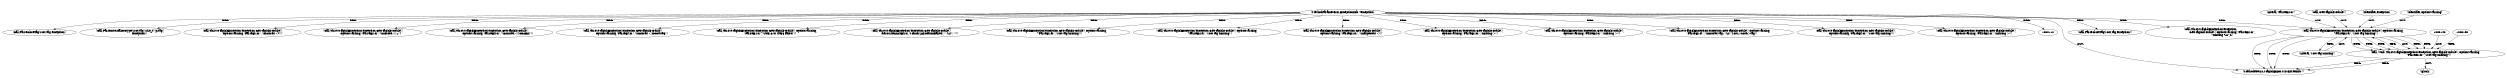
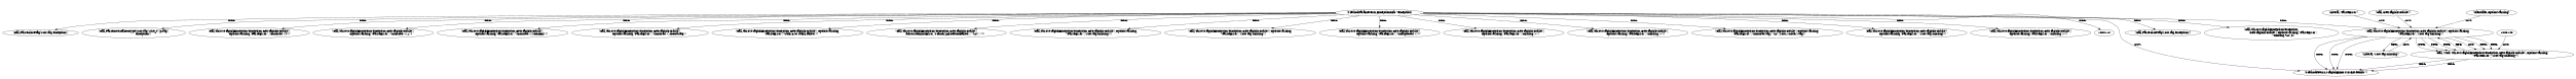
  digraph {
    n1 [label="(Call,ThrowMagickException(exception,GetMagickModule(),OptionWarning,\n        \"ParseError\",\"root tag missing\"))"]
    n2 [label="(Call,(void) ThrowMagickException(exception,GetMagickModule(),OptionWarning,\n        \"ParseError\",\"root tag missing\"))"]
    n3 [label="(MethodReturn,MagickExport XMLTreeInfo *)"]
    n4 [label="(Literal,\"root tag missing\")"]
-   n5 [label="(Block,)"]
    n6 [label="(MethodParameterIn,ExceptionInfo *exception)"]
    n7 [label="(Call,ParseCloseTag(root,tag,exception))"]
    n8 [label="(Call,ThrowMagickException(exception,\n                            GetMagickModule(),OptionWarning,\"ParseError\",\n                            \"missing %c\",c))"]
    n9 [label="(Call,ParseCloseTag(root,tag,exception))"]
    n10 [label="(Call,ParseInternalDoctype(root,tag,(size_t) (p-tag),\n                      exception))"]
    n11 [label="(Call,ThrowMagickException(exception,GetMagickModule(),\n                        OptionWarning,\"ParseError\",\"unclosed <?\"))"]
    n12 [label="(Call,ThrowMagickException(exception,GetMagickModule(),\n                  OptionWarning,\"ParseError\",\"unclosed <!--\"))"]
    n13 [label="(Call,ThrowMagickException(exception,GetMagickModule(),\n                    OptionWarning,\"ParseError\",\"unclosed <![CDATA[\"))"]
    n14 [label="(Call,ThrowMagickException(exception,GetMagickModule(),\n                      OptionWarning,\"ParseError\",\"unclosed <!DOCTYPE\"))"]
    n15 [label="(Call,ThrowMagickException(exception,GetMagickModule(),OptionWarning,\n        \"ParseError\",\"UTF16 to UTF8 failed\"))"]
    n16 [label="(Call,ThrowMagickException(exception,GetMagickModule(),\n                    ResourceLimitError,\"MemoryAllocationFailed\",\"`%s'\",\"\"))"]
    n17 [label="(Call,ThrowMagickException(exception,GetMagickModule(),OptionWarning,\n        \"ParseError\",\"root tag missing\"))"]
    n18 [label="(Call,ThrowMagickException(exception,GetMagickModule(),OptionWarning,\n        \"ParseError\",\"root tag missing\"))"]
    n19 [label="(Call,ThrowMagickException(exception,GetMagickModule(),\n                    OptionWarning,\"ParseError\",\"unexpected <\"))"]
    n20 [label="(Call,ThrowMagickException(exception,GetMagickModule(),\n                OptionWarning,\"ParseError\",\"missing >\"))"]
    n21 [label="(Call,ThrowMagickException(exception,GetMagickModule(),\n                  OptionWarning,\"ParseError\",\"missing >\"))"]
    n22 [label="(Call,ThrowMagickException(exception,GetMagickModule(),OptionWarning,\n    \"ParseError\",\"unclosed tag: `%s'\",root->node->tag))"]
    n23 [label="(Call,ThrowMagickException(exception,GetMagickModule(),\n              OptionWarning,\"ParseError\",\"root tag missing\"))"]
    n24 [label="(Call,ThrowMagickException(exception,GetMagickModule(),\n                  OptionWarning,\"ParseError\",\"missing >\"))"]
    1000112
    n26 [label="(Literal,\"ParseError\")"]
    n27 [label="(Call,GetMagickModule())"]
-   n28 [label="(Identifier,exception)"]
    n29 [label="(Identifier,OptionWarning)"]
    1000143
-   1000152
    n1 -> n2 [label="AST: "]
    n1 -> n2 [label="DDG: "]
    n1 -> n2 [label="DDG: "]
    n1 -> n2 [label="DDG: "]
    n1 -> n2 [label="DDG: "]
    n1 -> n2 [label="DDG: "]
    n1 -> n3 [label="DDG: "]
    n1 -> n3 [label="DDG: "]
    n1 -> n3 [label="DDG: "]
    n1 -> n4 [label="CFG: "]
    n2 -> n1 [label="CFG: "]
    n2 -> n3 [label="DDG: "]
    n2 -> n3 [label="DDG: "]
-   n2 -> n5 [label="AST: "]
    n4 -> n1 [label="AST: "]
    n6 -> n1 [label="DDG: "]
    n6 -> n3 [label="AST: "]
    n6 -> n7 [label="DDG: "]
    n6 -> n8 [label="DDG: "]
    n6 -> n9 [label="DDG: "]
    n6 -> n10 [label="DDG: "]
    n6 -> n11 [label="DDG: "]
    n6 -> n12 [label="DDG: "]
    n6 -> n13 [label="DDG: "]
    n6 -> n14 [label="DDG: "]
    n6 -> n15 [label="DDG: "]
    n6 -> n16 [label="DDG: "]
    n6 -> n17 [label="DDG: "]
    n6 -> n18 [label="DDG: "]
    n6 -> n19 [label="DDG: "]
    n6 -> n20 [label="DDG: "]
    n6 -> n21 [label="DDG: "]
    n6 -> n22 [label="DDG: "]
    n6 -> n23 [label="DDG: "]
    n6 -> n24 [label="DDG: "]
    n6 -> 1000112 [label="DDG: "]
    n26 -> n1 [label="AST: "]
    n27 -> n1 [label="AST: "]
-   n28 -> n1 [label="AST: "]
    n29 -> n1 [label="AST: "]
    1000143 -> n2 [label="AST: "]
-   1000152 -> n2 [label="CFG: "]
  }
